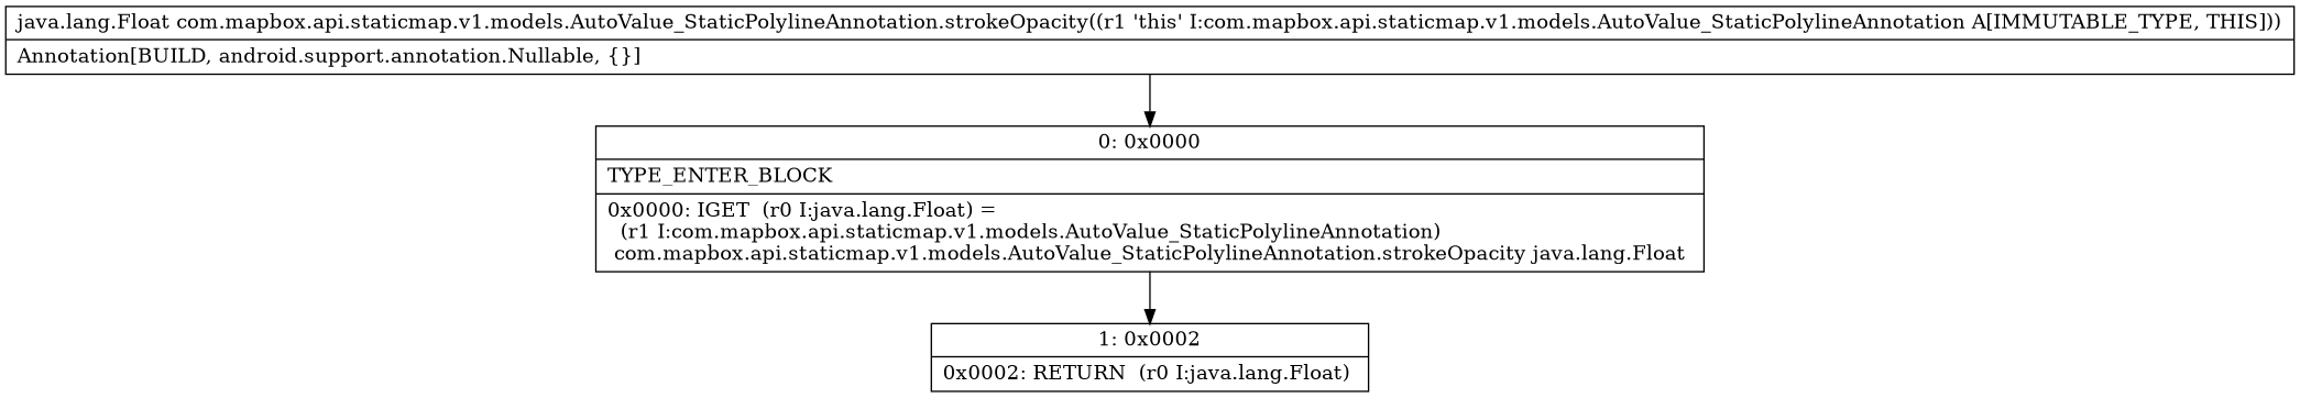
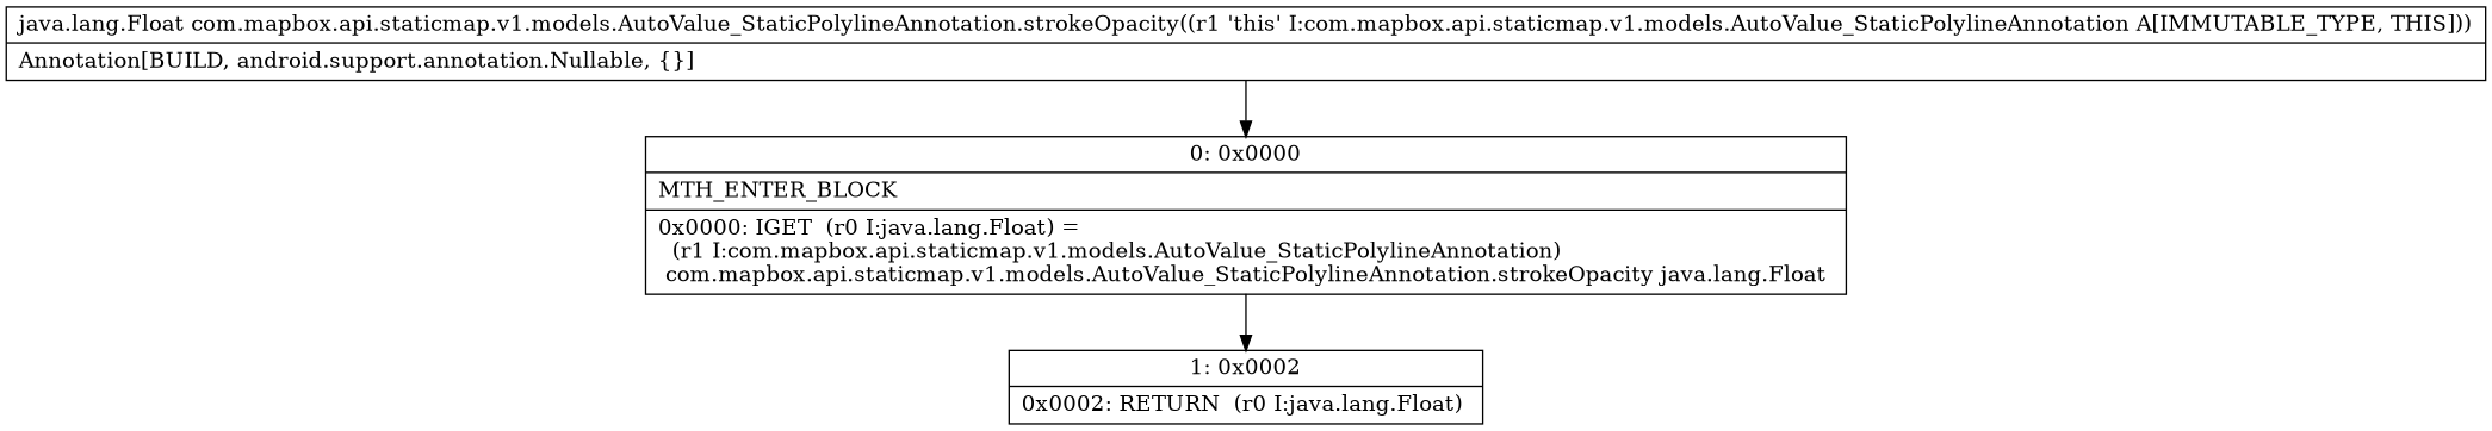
  digraph {
    node [shape=record]
-   n1 [label="{0\:\ 0x0000|TYPE_ENTER_BLOCK\l|0x0000: IGET  (r0 I:java.lang.Float) = \l  (r1 I:com.mapbox.api.staticmap.v1.models.AutoValue_StaticPolylineAnnotation)\l com.mapbox.api.staticmap.v1.models.AutoValue_StaticPolylineAnnotation.strokeOpacity java.lang.Float \l}"]
+   n1 [label="{0\:\ 0x0000|MTH_ENTER_BLOCK\l|0x0000: IGET  (r0 I:java.lang.Float) = \l  (r1 I:com.mapbox.api.staticmap.v1.models.AutoValue_StaticPolylineAnnotation)\l com.mapbox.api.staticmap.v1.models.AutoValue_StaticPolylineAnnotation.strokeOpacity java.lang.Float \l}"]
    n2 [label="{1\:\ 0x0002|0x0002: RETURN  (r0 I:java.lang.Float) \l}"]
    n3 [label="{java.lang.Float com.mapbox.api.staticmap.v1.models.AutoValue_StaticPolylineAnnotation.strokeOpacity((r1 'this' I:com.mapbox.api.staticmap.v1.models.AutoValue_StaticPolylineAnnotation A[IMMUTABLE_TYPE, THIS]))  | Annotation[BUILD, android.support.annotation.Nullable, \{\}]\l}"]
    n1 -> n2
    n3 -> n1
  }
